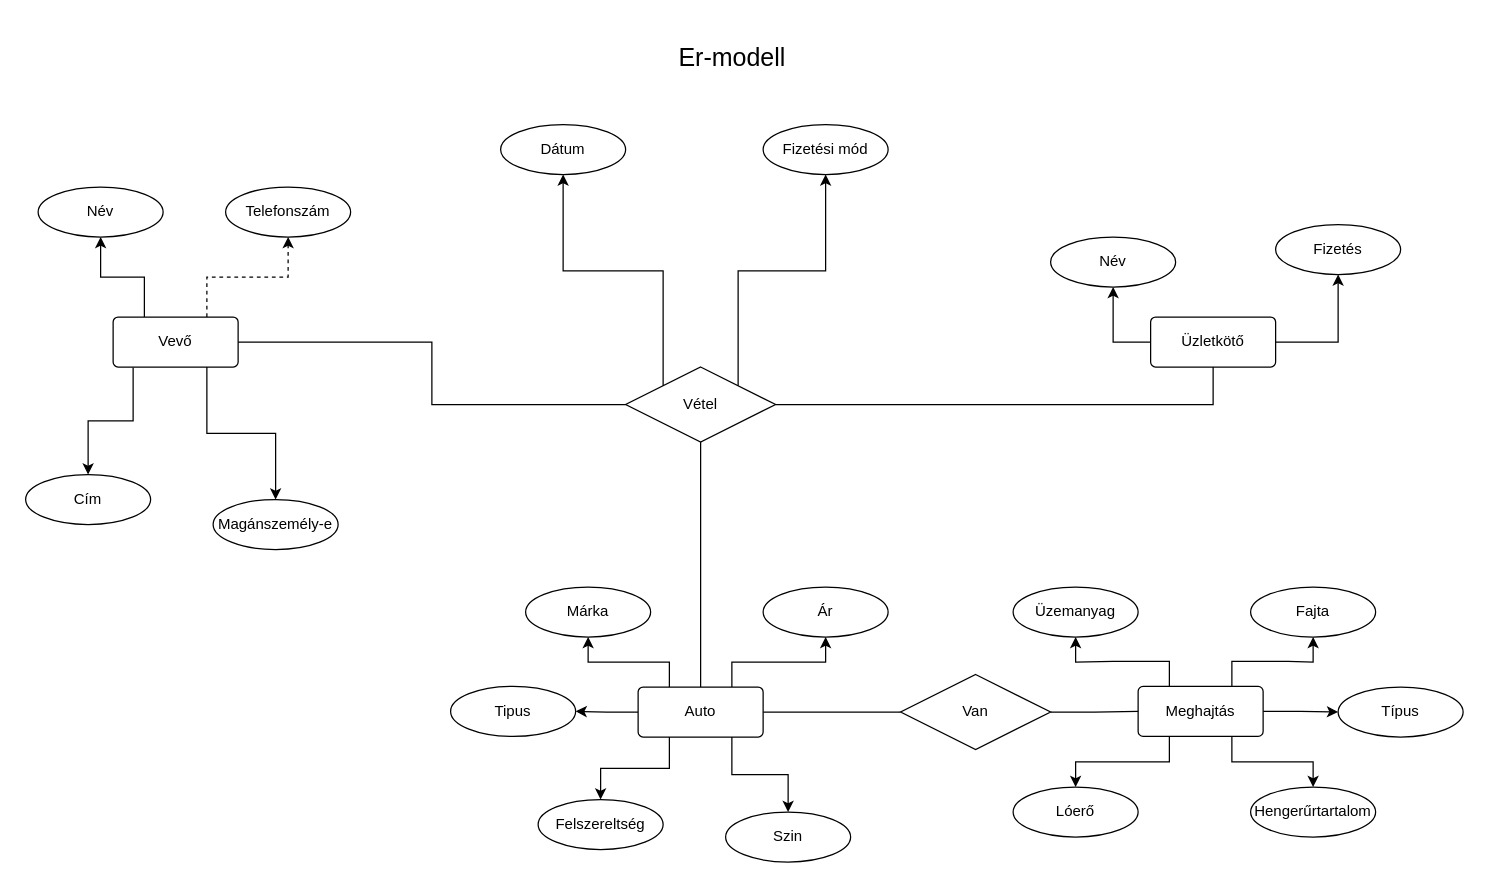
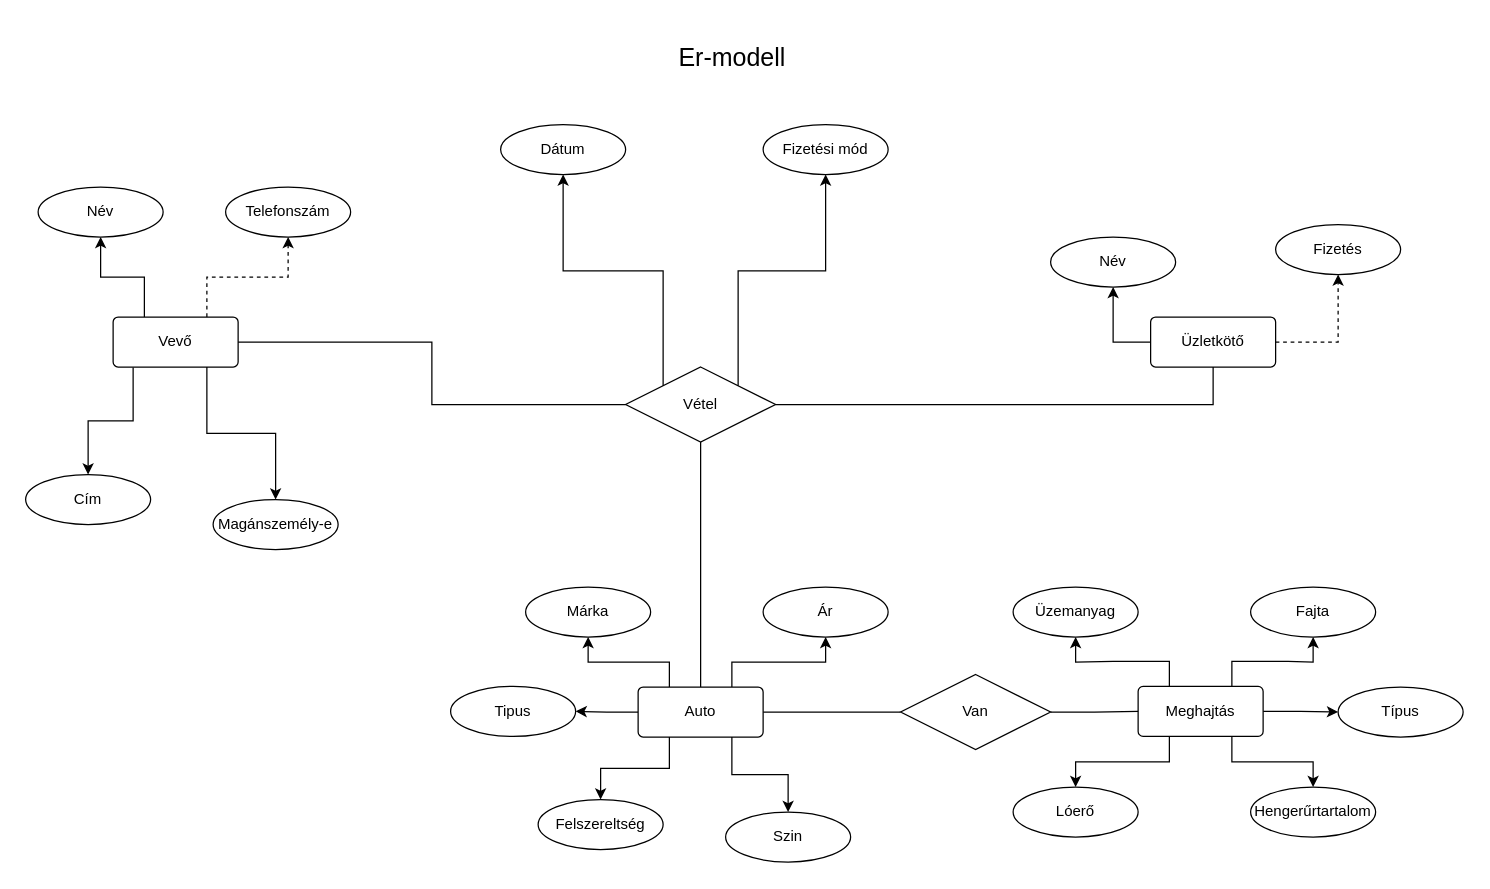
  <mxCell id="0" />
  <mxCell id="1" parent="0" />
  <mxCell id="2" style="edgeStyle=orthogonalEdgeStyle;rounded=0;orthogonalLoop=1;jettySize=auto;html=1;exitX=0.25;exitY=0;exitDx=0;exitDy=0;" edge="1" parent="1" source="6" target="25"><mxGeometry relative="1" as="geometry"><mxPoint x="80" y="169" as="targetPoint" /></mxGeometry></mxCell>
  <mxCell id="3" style="edgeStyle=orthogonalEdgeStyle;rounded=0;orthogonalLoop=1;jettySize=auto;html=1;exitX=0.75;exitY=0;exitDx=0;exitDy=0;dashed=1;" edge="1" parent="1" source="6" target="26"><mxGeometry relative="1" as="geometry"><mxPoint x="230" y="169" as="targetPoint" /></mxGeometry></mxCell>
  <mxCell id="4" style="edgeStyle=orthogonalEdgeStyle;rounded=0;orthogonalLoop=1;jettySize=auto;html=1;exitX=0.16;exitY=1.012;exitDx=0;exitDy=0;exitPerimeter=0;" edge="1" parent="1" source="6" target="27"><mxGeometry relative="1" as="geometry"><mxPoint x="70" y="399" as="targetPoint" /></mxGeometry></mxCell>
  <mxCell id="5" style="edgeStyle=orthogonalEdgeStyle;rounded=0;orthogonalLoop=1;jettySize=auto;html=1;exitX=0.75;exitY=1;exitDx=0;exitDy=0;" edge="1" parent="1" source="6" target="28"><mxGeometry relative="1" as="geometry"><mxPoint x="220" y="419" as="targetPoint" /></mxGeometry></mxCell>
  <mxCell id="6" value="Vevő" style="rounded=1;arcSize=10;whiteSpace=wrap;html=1;align=center;" vertex="1" parent="1"><mxGeometry x="90" y="253" width="100" height="40" as="geometry" /></mxCell>
  <mxCell id="7" style="edgeStyle=orthogonalEdgeStyle;rounded=0;orthogonalLoop=1;jettySize=auto;html=1;exitX=0;exitY=0.5;exitDx=0;exitDy=0;" edge="1" parent="1" source="9" target="29"><mxGeometry relative="1" as="geometry"><mxPoint x="890" y="209" as="targetPoint" /></mxGeometry></mxCell>
- <mxCell id="8" style="edgeStyle=orthogonalEdgeStyle;rounded=0;orthogonalLoop=1;jettySize=auto;html=1;exitX=1;exitY=0.5;exitDx=0;exitDy=0;" edge="1" parent="1" source="9" target="30"><mxGeometry relative="1" as="geometry"><mxPoint x="1070" y="199" as="targetPoint" /></mxGeometry></mxCell>
+ <mxCell id="8" style="edgeStyle=orthogonalEdgeStyle;rounded=0;orthogonalLoop=1;jettySize=auto;html=1;exitX=1;exitY=0.5;exitDx=0;exitDy=0;dashed=1;" edge="1" parent="1" source="9" target="30"><mxGeometry relative="1" as="geometry"><mxPoint x="1070" y="199" as="targetPoint" /></mxGeometry></mxCell>
  <mxCell id="9" value="Üzletkötő" style="rounded=1;arcSize=10;whiteSpace=wrap;html=1;align=center;" vertex="1" parent="1"><mxGeometry x="920" y="253" width="100" height="40" as="geometry" /></mxCell>
  <mxCell id="10" style="edgeStyle=orthogonalEdgeStyle;rounded=0;orthogonalLoop=1;jettySize=auto;html=1;entryX=0.5;entryY=1;entryDx=0;entryDy=0;endArrow=none;startFill=0;" edge="1" parent="1" source="17" target="22"><mxGeometry relative="1" as="geometry" /></mxCell>
  <mxCell id="11" style="edgeStyle=orthogonalEdgeStyle;rounded=0;orthogonalLoop=1;jettySize=auto;html=1;exitX=1;exitY=0.5;exitDx=0;exitDy=0;endArrow=none;startFill=0;" edge="1" parent="1" source="17" target="43"><mxGeometry relative="1" as="geometry"><mxPoint x="780" y="569" as="targetPoint" /></mxGeometry></mxCell>
  <mxCell id="12" style="edgeStyle=orthogonalEdgeStyle;rounded=0;orthogonalLoop=1;jettySize=auto;html=1;exitX=0;exitY=0.5;exitDx=0;exitDy=0;" edge="1" parent="1" source="17" target="37"><mxGeometry relative="1" as="geometry"><mxPoint x="410" y="568.5" as="targetPoint" /></mxGeometry></mxCell>
  <mxCell id="13" style="edgeStyle=orthogonalEdgeStyle;rounded=0;orthogonalLoop=1;jettySize=auto;html=1;exitX=0.25;exitY=0;exitDx=0;exitDy=0;" edge="1" parent="1" source="17" target="38"><mxGeometry relative="1" as="geometry"><mxPoint x="470" y="499" as="targetPoint" /></mxGeometry></mxCell>
  <mxCell id="14" style="edgeStyle=orthogonalEdgeStyle;rounded=0;orthogonalLoop=1;jettySize=auto;html=1;exitX=0.75;exitY=0;exitDx=0;exitDy=0;" edge="1" parent="1" source="17" target="39"><mxGeometry relative="1" as="geometry"><mxPoint x="660" y="499" as="targetPoint" /></mxGeometry></mxCell>
  <mxCell id="15" style="edgeStyle=orthogonalEdgeStyle;rounded=0;orthogonalLoop=1;jettySize=auto;html=1;exitX=0.75;exitY=1;exitDx=0;exitDy=0;" edge="1" parent="1" source="17" target="40"><mxGeometry relative="1" as="geometry"><mxPoint x="620" y="659" as="targetPoint" /></mxGeometry></mxCell>
  <mxCell id="16" style="edgeStyle=orthogonalEdgeStyle;rounded=0;orthogonalLoop=1;jettySize=auto;html=1;exitX=0.25;exitY=1;exitDx=0;exitDy=0;" edge="1" parent="1" source="17" target="41"><mxGeometry relative="1" as="geometry"><mxPoint x="490" y="659" as="targetPoint" /></mxGeometry></mxCell>
  <mxCell id="17" value="Auto" style="rounded=1;arcSize=10;whiteSpace=wrap;html=1;align=center;" vertex="1" parent="1"><mxGeometry x="510" y="549" width="100" height="40" as="geometry" /></mxCell>
  <mxCell id="18" style="edgeStyle=orthogonalEdgeStyle;rounded=0;orthogonalLoop=1;jettySize=auto;html=1;entryX=0.5;entryY=1;entryDx=0;entryDy=0;curved=0;strokeColor=default;endArrow=none;startFill=0;" edge="1" parent="1" source="22" target="9"><mxGeometry relative="1" as="geometry" /></mxCell>
  <mxCell id="19" style="edgeStyle=orthogonalEdgeStyle;rounded=0;orthogonalLoop=1;jettySize=auto;html=1;entryX=1;entryY=0.5;entryDx=0;entryDy=0;endArrow=none;startFill=0;" edge="1" parent="1" source="22" target="6"><mxGeometry relative="1" as="geometry" /></mxCell>
  <mxCell id="20" style="edgeStyle=orthogonalEdgeStyle;rounded=0;orthogonalLoop=1;jettySize=auto;html=1;exitX=0;exitY=0;exitDx=0;exitDy=0;" edge="1" parent="1" source="22" target="23"><mxGeometry relative="1" as="geometry"><mxPoint x="559.5" y="119" as="targetPoint" /></mxGeometry></mxCell>
  <mxCell id="21" style="edgeStyle=orthogonalEdgeStyle;rounded=0;orthogonalLoop=1;jettySize=auto;html=1;exitX=1;exitY=0;exitDx=0;exitDy=0;" edge="1" parent="1" source="22" target="24"><mxGeometry relative="1" as="geometry"><mxPoint x="660" y="79" as="targetPoint" /></mxGeometry></mxCell>
  <mxCell id="22" value="Vétel" style="shape=rhombus;perimeter=rhombusPerimeter;whiteSpace=wrap;html=1;align=center;" vertex="1" parent="1"><mxGeometry x="500" y="293" width="120" height="60" as="geometry" /></mxCell>
  <mxCell id="23" value="Dátum" style="ellipse;whiteSpace=wrap;html=1;align=center;" vertex="1" parent="1"><mxGeometry x="400" y="99" width="100" height="40" as="geometry" /></mxCell>
  <mxCell id="24" value="Fizetési mód" style="ellipse;whiteSpace=wrap;html=1;align=center;" vertex="1" parent="1"><mxGeometry x="610" y="99" width="100" height="40" as="geometry" /></mxCell>
  <mxCell id="25" value="Név" style="ellipse;whiteSpace=wrap;html=1;align=center;" vertex="1" parent="1"><mxGeometry x="30" y="149" width="100" height="40" as="geometry" /></mxCell>
  <mxCell id="26" value="Telefonszám" style="ellipse;whiteSpace=wrap;html=1;align=center;" vertex="1" parent="1"><mxGeometry x="180" y="149" width="100" height="40" as="geometry" /></mxCell>
  <mxCell id="27" value="Cím" style="ellipse;whiteSpace=wrap;html=1;align=center;" vertex="1" parent="1"><mxGeometry x="20" y="379" width="100" height="40" as="geometry" /></mxCell>
  <mxCell id="28" value="Magánszemély-e" style="ellipse;whiteSpace=wrap;html=1;align=center;" vertex="1" parent="1"><mxGeometry x="170" y="399" width="100" height="40" as="geometry" /></mxCell>
  <mxCell id="29" value="Név" style="ellipse;whiteSpace=wrap;html=1;align=center;" vertex="1" parent="1"><mxGeometry x="840" y="189" width="100" height="40" as="geometry" /></mxCell>
  <mxCell id="30" value="Fizetés" style="ellipse;whiteSpace=wrap;html=1;align=center;" vertex="1" parent="1"><mxGeometry x="1020" y="179" width="100" height="40" as="geometry" /></mxCell>
  <mxCell id="31" style="edgeStyle=orthogonalEdgeStyle;rounded=0;orthogonalLoop=1;jettySize=auto;html=1;exitX=0.25;exitY=0;exitDx=0;exitDy=0;" edge="1" parent="1" source="36" target="44"><mxGeometry relative="1" as="geometry"><mxPoint x="950" y="489" as="targetPoint" /></mxGeometry></mxCell>
  <mxCell id="32" style="edgeStyle=orthogonalEdgeStyle;rounded=0;orthogonalLoop=1;jettySize=auto;html=1;exitX=0.75;exitY=0;exitDx=0;exitDy=0;" edge="1" parent="1" source="36" target="45"><mxGeometry relative="1" as="geometry"><mxPoint x="1090" y="509" as="targetPoint" /></mxGeometry></mxCell>
  <mxCell id="33" style="edgeStyle=orthogonalEdgeStyle;rounded=0;orthogonalLoop=1;jettySize=auto;html=1;exitX=1;exitY=0.5;exitDx=0;exitDy=0;" edge="1" parent="1" source="36" target="46"><mxGeometry relative="1" as="geometry"><mxPoint x="1090" y="579" as="targetPoint" /></mxGeometry></mxCell>
  <mxCell id="34" style="edgeStyle=orthogonalEdgeStyle;rounded=0;orthogonalLoop=1;jettySize=auto;html=1;exitX=0.75;exitY=1;exitDx=0;exitDy=0;" edge="1" parent="1" source="36" target="47"><mxGeometry relative="1" as="geometry"><mxPoint x="1000" y="629" as="targetPoint" /></mxGeometry></mxCell>
  <mxCell id="35" style="edgeStyle=orthogonalEdgeStyle;rounded=0;orthogonalLoop=1;jettySize=auto;html=1;exitX=0.25;exitY=1;exitDx=0;exitDy=0;" edge="1" parent="1" source="36" target="48"><mxGeometry relative="1" as="geometry"><mxPoint x="920" y="629" as="targetPoint" /></mxGeometry></mxCell>
  <mxCell id="36" value="Meghajtás" style="rounded=1;arcSize=10;whiteSpace=wrap;html=1;align=center;" vertex="1" parent="1"><mxGeometry x="910" y="548.5" width="100" height="40" as="geometry" /></mxCell>
  <mxCell id="37" value="Tipus" style="ellipse;whiteSpace=wrap;html=1;align=center;" vertex="1" parent="1"><mxGeometry x="360" y="548.5" width="100" height="40" as="geometry" /></mxCell>
  <mxCell id="38" value="Márka" style="ellipse;whiteSpace=wrap;html=1;align=center;" vertex="1" parent="1"><mxGeometry x="420" y="469" width="100" height="40" as="geometry" /></mxCell>
  <mxCell id="39" value="Ár" style="ellipse;whiteSpace=wrap;html=1;align=center;" vertex="1" parent="1"><mxGeometry x="610" y="469" width="100" height="40" as="geometry" /></mxCell>
  <mxCell id="40" value="Szin" style="ellipse;whiteSpace=wrap;html=1;align=center;" vertex="1" parent="1"><mxGeometry x="580" y="649" width="100" height="40" as="geometry" /></mxCell>
  <mxCell id="41" value="Felszereltség" style="ellipse;whiteSpace=wrap;html=1;align=center;" vertex="1" parent="1"><mxGeometry x="430" y="639" width="100" height="40" as="geometry" /></mxCell>
  <mxCell id="42" style="edgeStyle=orthogonalEdgeStyle;rounded=0;orthogonalLoop=1;jettySize=auto;html=1;entryX=0;entryY=0.5;entryDx=0;entryDy=0;endArrow=none;startFill=0;" edge="1" parent="1" source="43" target="36"><mxGeometry relative="1" as="geometry" /></mxCell>
  <mxCell id="43" value="Van" style="shape=rhombus;perimeter=rhombusPerimeter;whiteSpace=wrap;html=1;align=center;" vertex="1" parent="1"><mxGeometry x="720" y="539" width="120" height="60" as="geometry" /></mxCell>
  <mxCell id="44" value="Üzemanyag" style="ellipse;whiteSpace=wrap;html=1;align=center;" vertex="1" parent="1"><mxGeometry x="810" y="469" width="100" height="40" as="geometry" /></mxCell>
  <mxCell id="45" value="Fajta" style="ellipse;whiteSpace=wrap;html=1;align=center;" vertex="1" parent="1"><mxGeometry x="1000" y="469" width="100" height="40" as="geometry" /></mxCell>
  <mxCell id="46" value="Típus" style="ellipse;whiteSpace=wrap;html=1;align=center;" vertex="1" parent="1"><mxGeometry x="1070" y="549" width="100" height="40" as="geometry" /></mxCell>
  <mxCell id="47" value="Hengerűrtartalom" style="ellipse;whiteSpace=wrap;html=1;align=center;" vertex="1" parent="1"><mxGeometry x="1000" y="629" width="100" height="40" as="geometry" /></mxCell>
  <mxCell id="48" value="Lóerő" style="ellipse;whiteSpace=wrap;html=1;align=center;" vertex="1" parent="1"><mxGeometry x="810" y="629" width="100" height="40" as="geometry" /></mxCell>
  <mxCell id="49" value="Er-modell" style="text;html=1;align=center;verticalAlign=middle;whiteSpace=wrap;rounded=0;fontSize=20;" vertex="1" parent="1"><mxGeometry x="533" y="20" width="105" height="50" as="geometry" /></mxCell>
